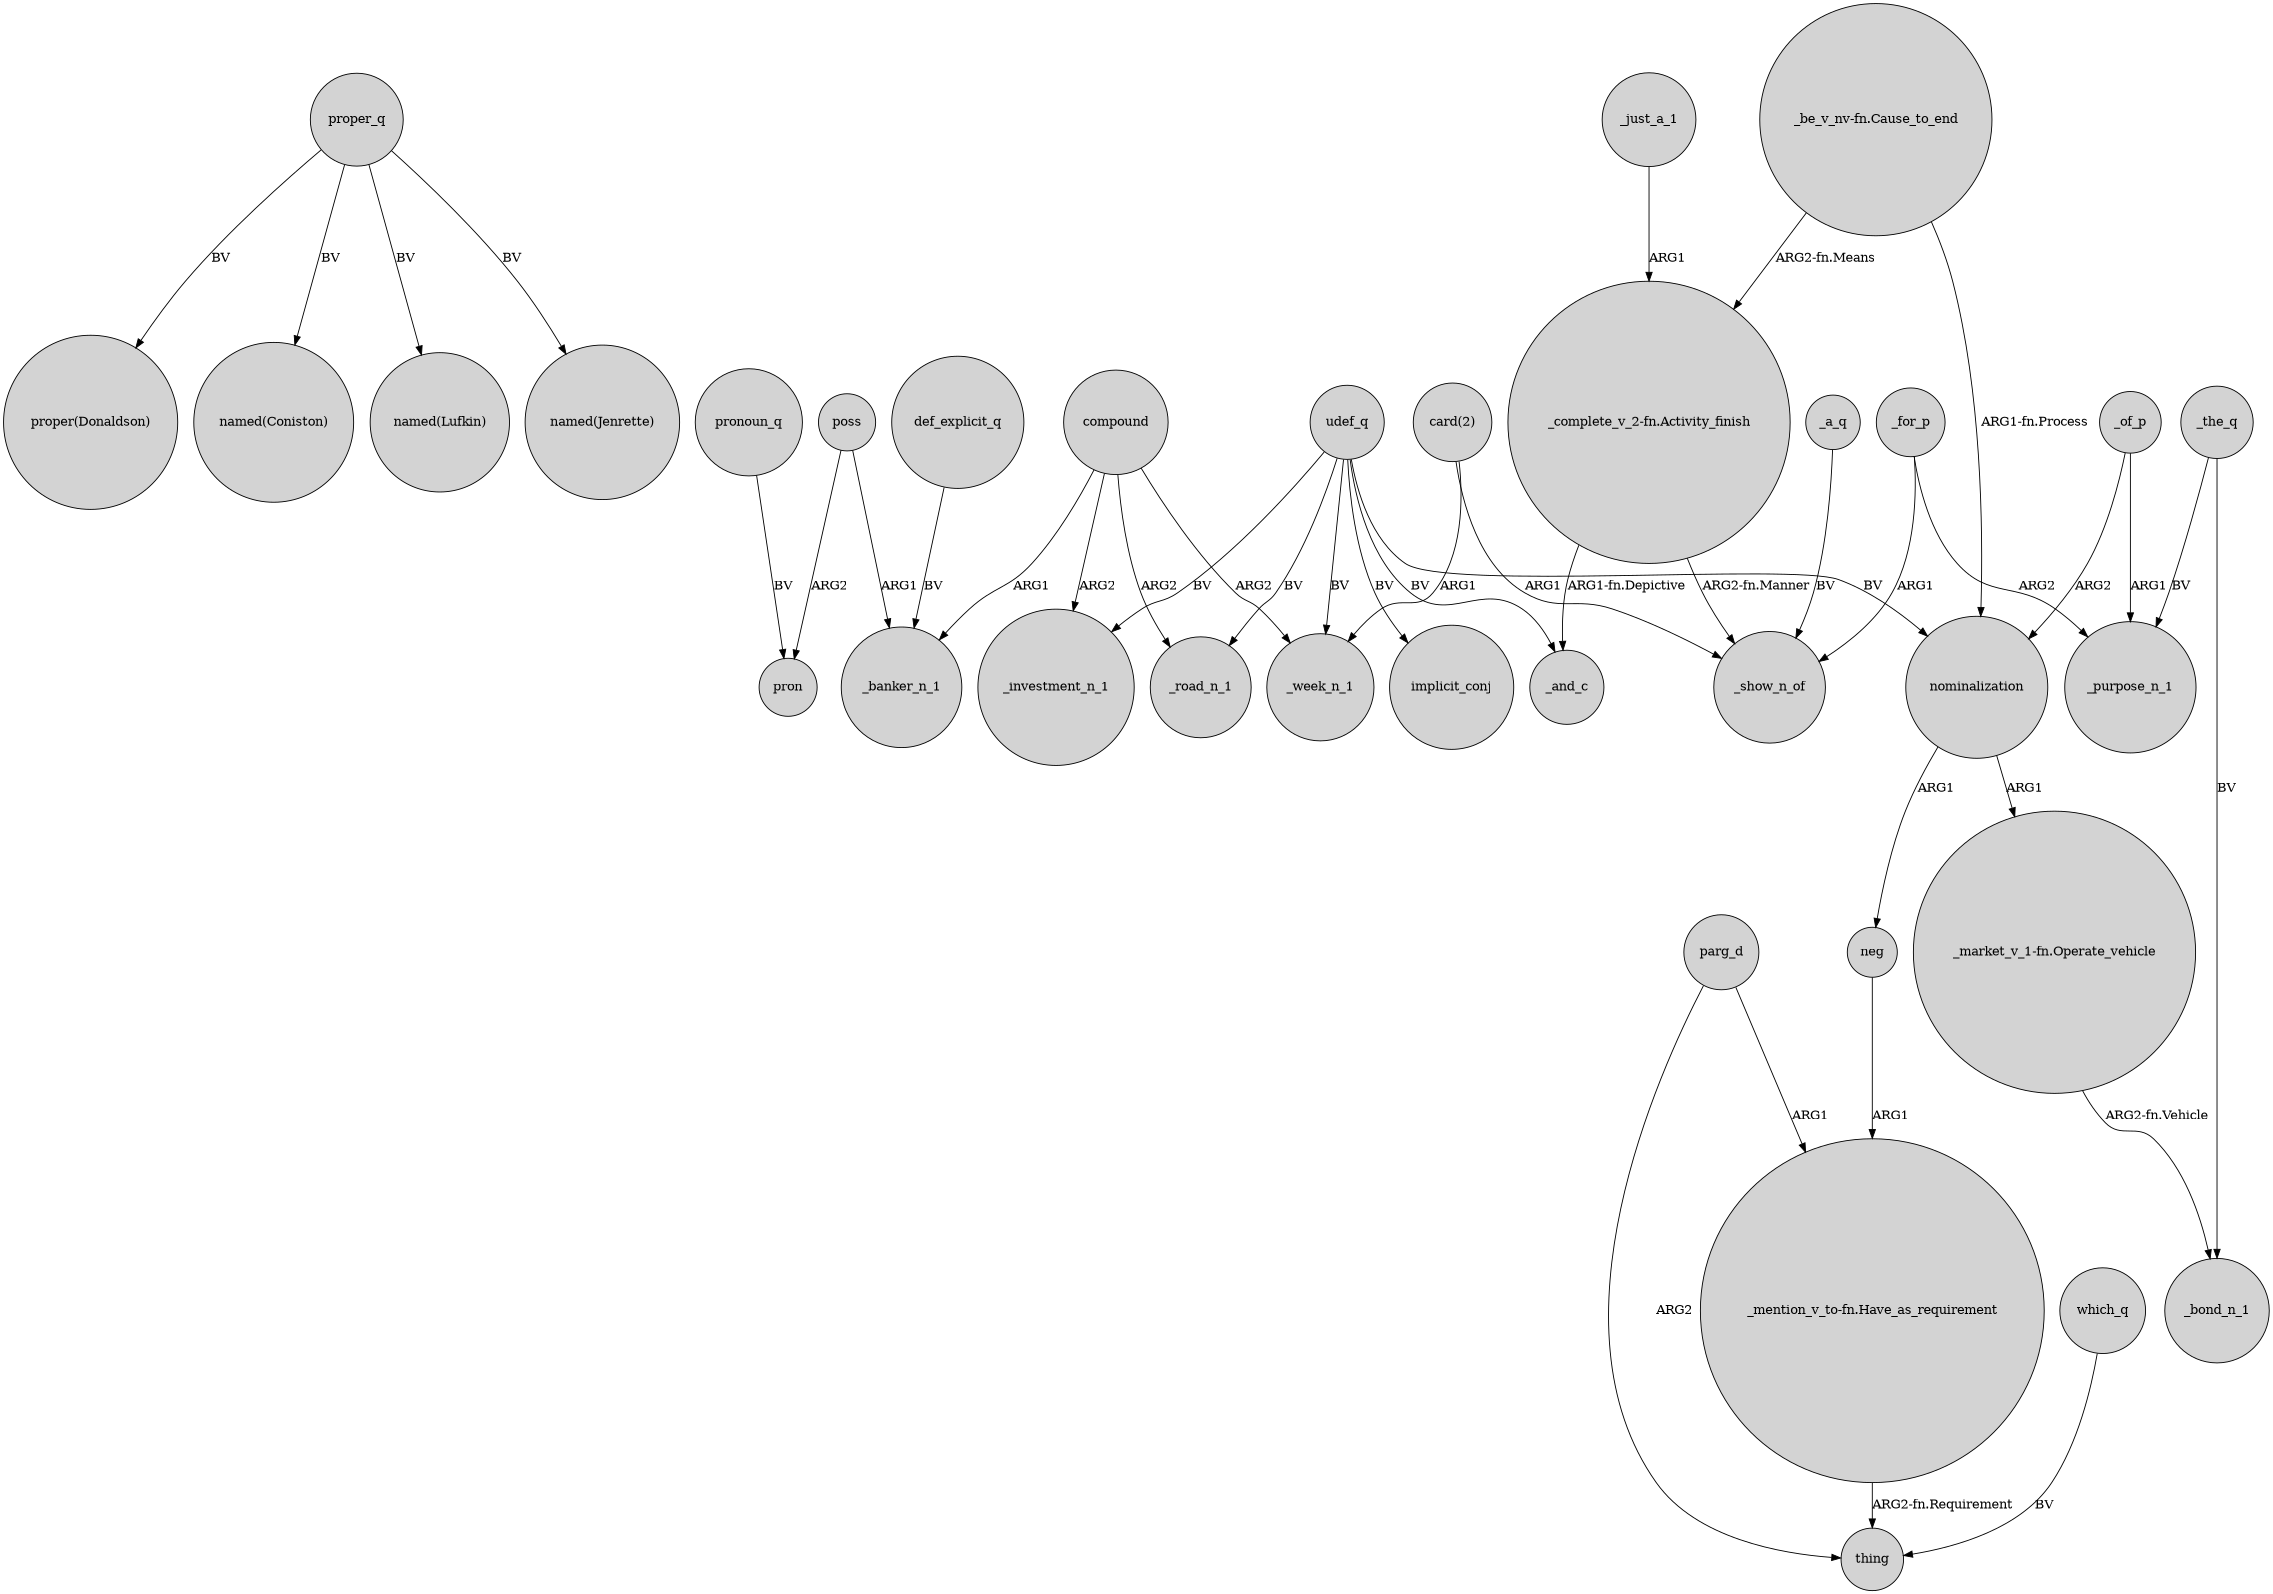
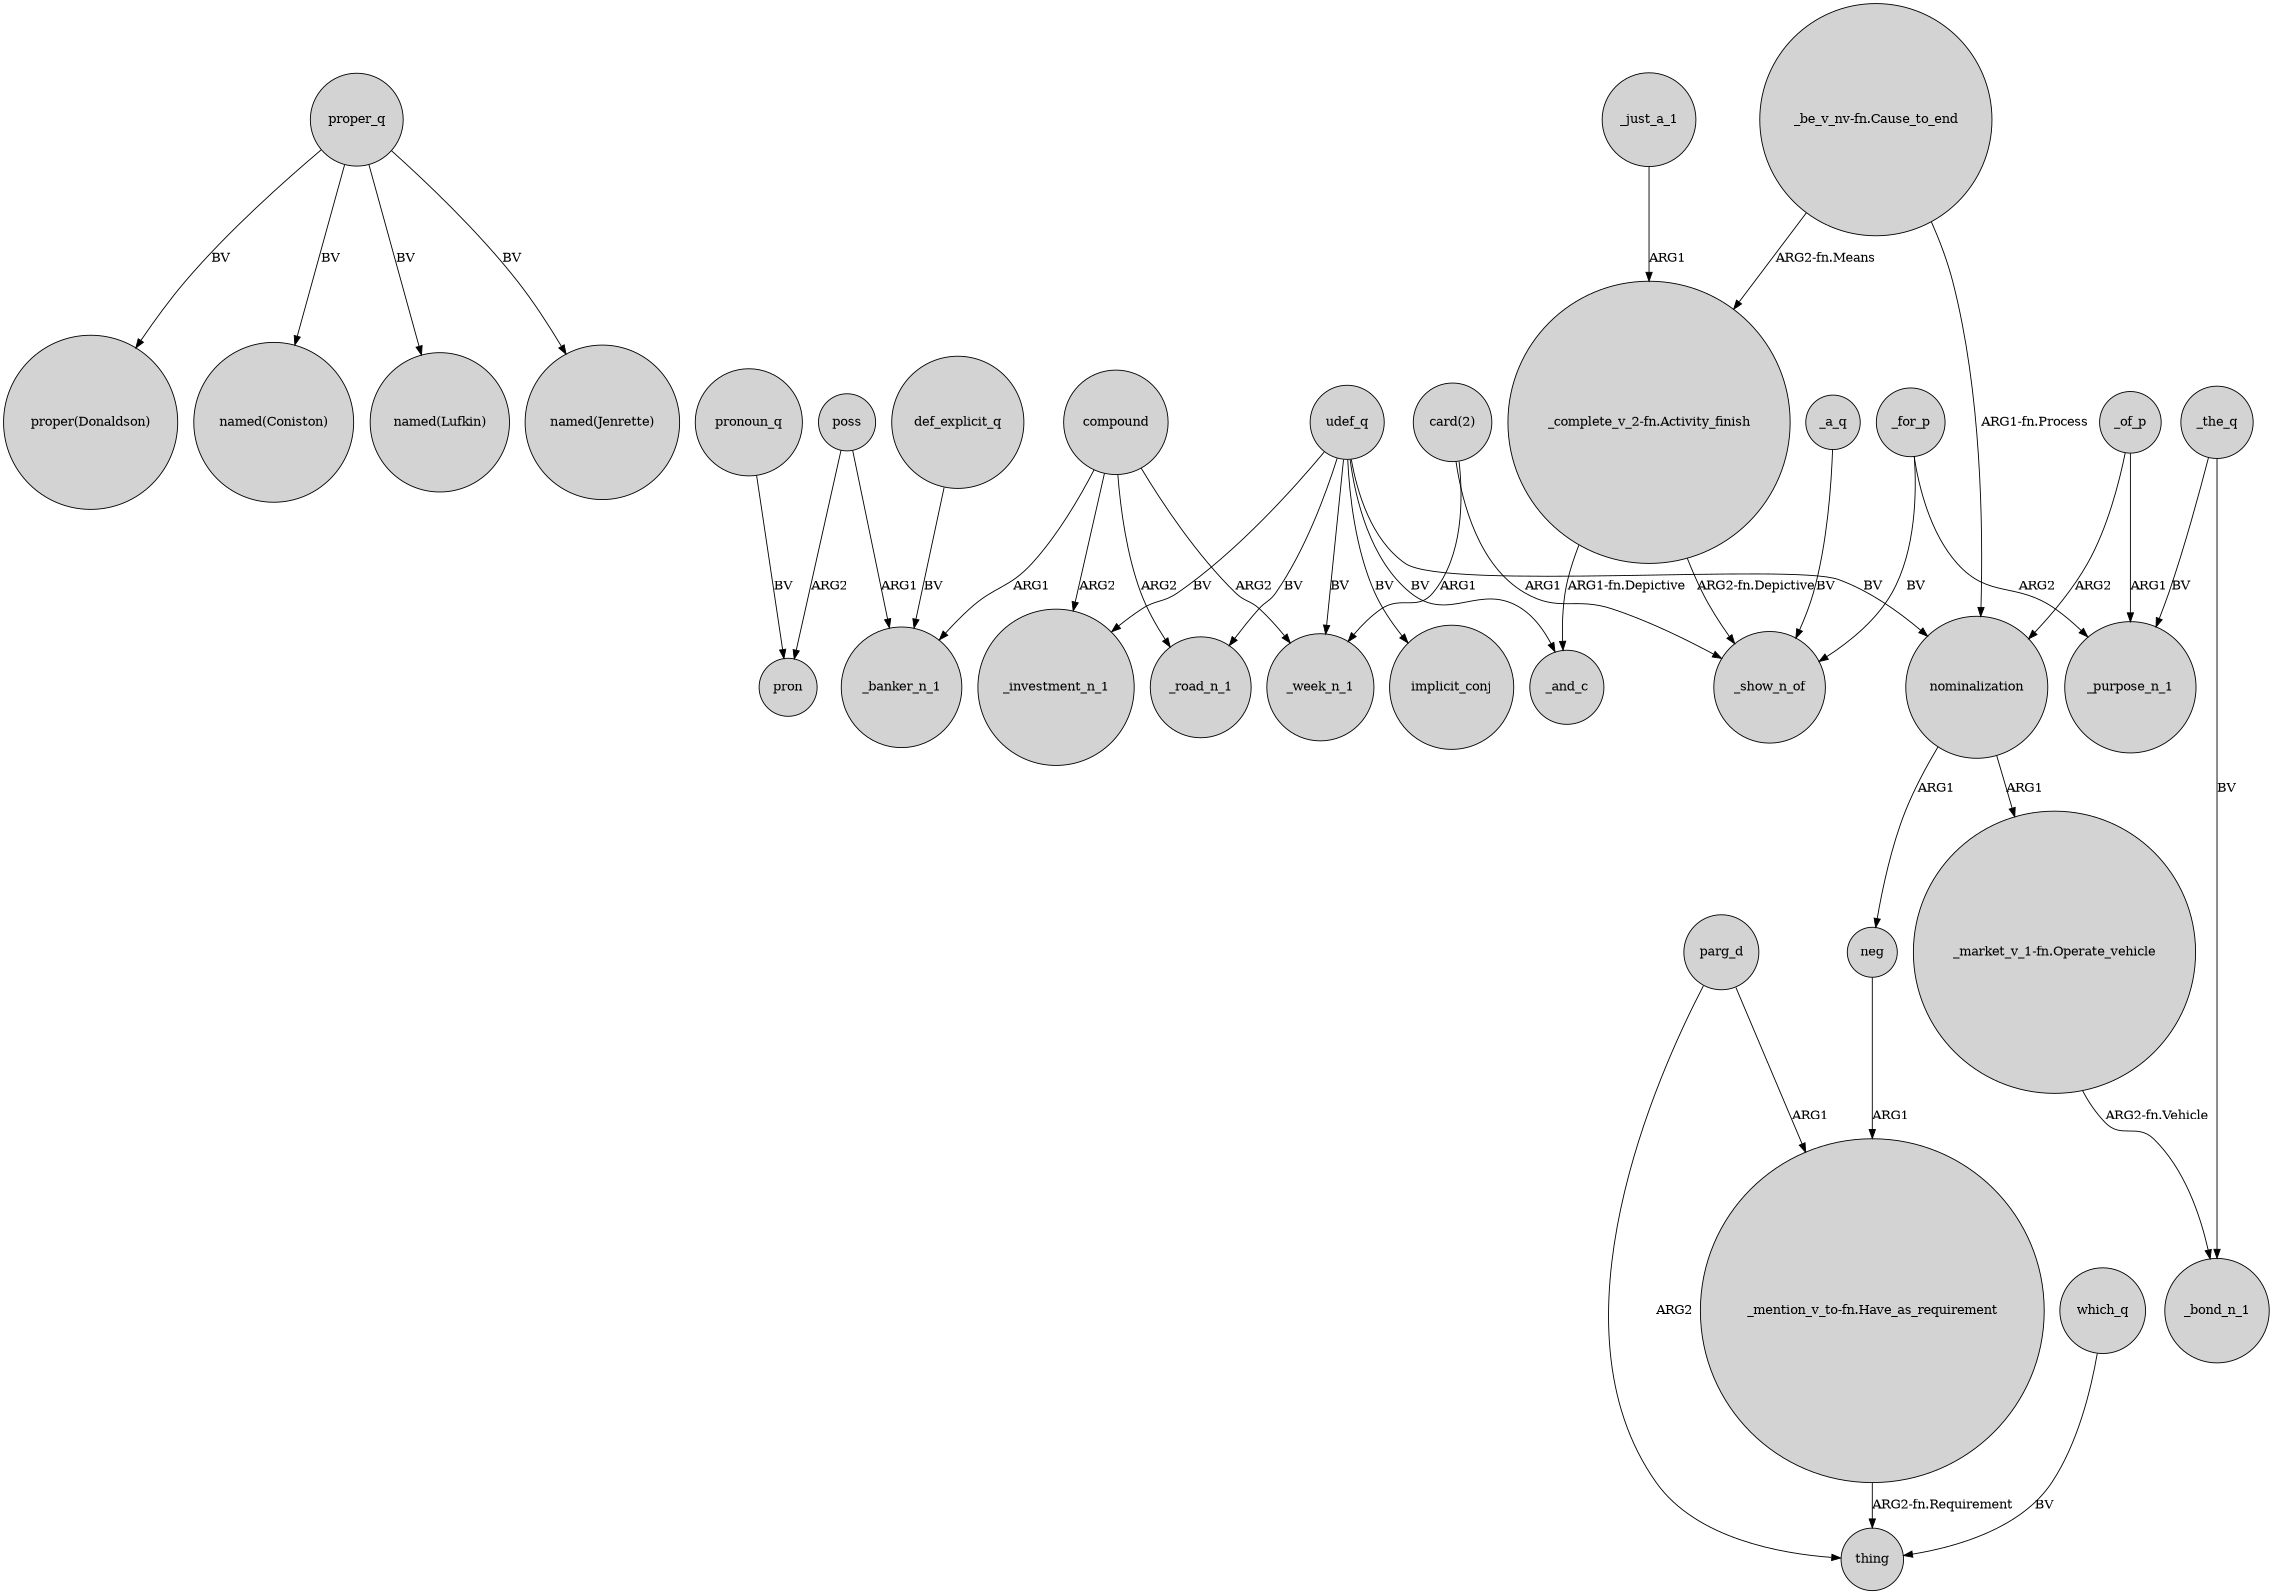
  digraph {
    node [shape=circle style=filled]
    n1 [label="proper(Donaldson)"]
    proper_q
    "named(Coniston)"
    "named(Lufkin)"
    "named(Jenrette)"
    compound
    _banker_n_1
    _investment_n_1
    _week_n_1
    _road_n_1
    poss
    pron
    _for_p
    _show_n_of
    _purpose_n_1
    "_complete_v_2-fn.Activity_finish"
    _and_c
    udef_q
    nominalization
    implicit_conj
    neg
    "_market_v_1-fn.Operate_vehicle"
    "_mention_v_to-fn.Have_as_requirement"
    _bond_n_1
    which_q
    thing
    "_be_v_nv-fn.Cause_to_end"
    parg_d
    def_explicit_q
    pronoun_q
    _of_p
    _a_q
    "card(2)"
    _the_q
    _just_a_1
    proper_q -> n1 [label=BV]
    proper_q -> "named(Coniston)" [label=BV]
    proper_q -> "named(Lufkin)" [label=BV]
    proper_q -> "named(Jenrette)" [label=BV]
    compound -> _banker_n_1 [label=ARG1]
    compound -> _investment_n_1 [label=ARG2]
    compound -> _week_n_1 [label=ARG2]
    compound -> _road_n_1 [label=ARG2]
    poss -> _banker_n_1 [label=ARG1]
    poss -> pron [label=ARG2]
-   _for_p -> _show_n_of [label=ARG1]
+   _for_p -> _show_n_of [label=BV]
    _for_p -> _purpose_n_1 [label=ARG2]
-   "_complete_v_2-fn.Activity_finish" -> _show_n_of [label="ARG2-fn.Manner"]
+   "_complete_v_2-fn.Activity_finish" -> _show_n_of [label="ARG2-fn.Depictive"]
    "_complete_v_2-fn.Activity_finish" -> _and_c [label="ARG1-fn.Depictive"]
    udef_q -> _investment_n_1 [label=BV]
    udef_q -> _week_n_1 [label=BV]
    udef_q -> _road_n_1 [label=BV]
    udef_q -> _and_c [label=BV]
    udef_q -> nominalization [label=BV]
    udef_q -> implicit_conj [label=BV]
    nominalization -> neg [label=ARG1]
    nominalization -> "_market_v_1-fn.Operate_vehicle" [label=ARG1]
    neg -> "_mention_v_to-fn.Have_as_requirement" [label=ARG1]
    "_market_v_1-fn.Operate_vehicle" -> _bond_n_1 [label="ARG2-fn.Vehicle"]
    "_mention_v_to-fn.Have_as_requirement" -> thing [label="ARG2-fn.Requirement"]
    which_q -> thing [label=BV]
    "_be_v_nv-fn.Cause_to_end" -> "_complete_v_2-fn.Activity_finish" [label="ARG2-fn.Means"]
    "_be_v_nv-fn.Cause_to_end" -> nominalization [label="ARG1-fn.Process"]
    parg_d -> "_mention_v_to-fn.Have_as_requirement" [label=ARG1]
    parg_d -> thing [label=ARG2]
    def_explicit_q -> _banker_n_1 [label=BV]
    pronoun_q -> pron [label=BV]
    _of_p -> _purpose_n_1 [label=ARG1]
    _of_p -> nominalization [label=ARG2]
    _a_q -> _show_n_of [label=BV]
    "card(2)" -> _week_n_1 [label=ARG1]
    "card(2)" -> _show_n_of [label=ARG1]
    _the_q -> _purpose_n_1 [label=BV]
    _the_q -> _bond_n_1 [label=BV]
    _just_a_1 -> "_complete_v_2-fn.Activity_finish" [label=ARG1]
  }
